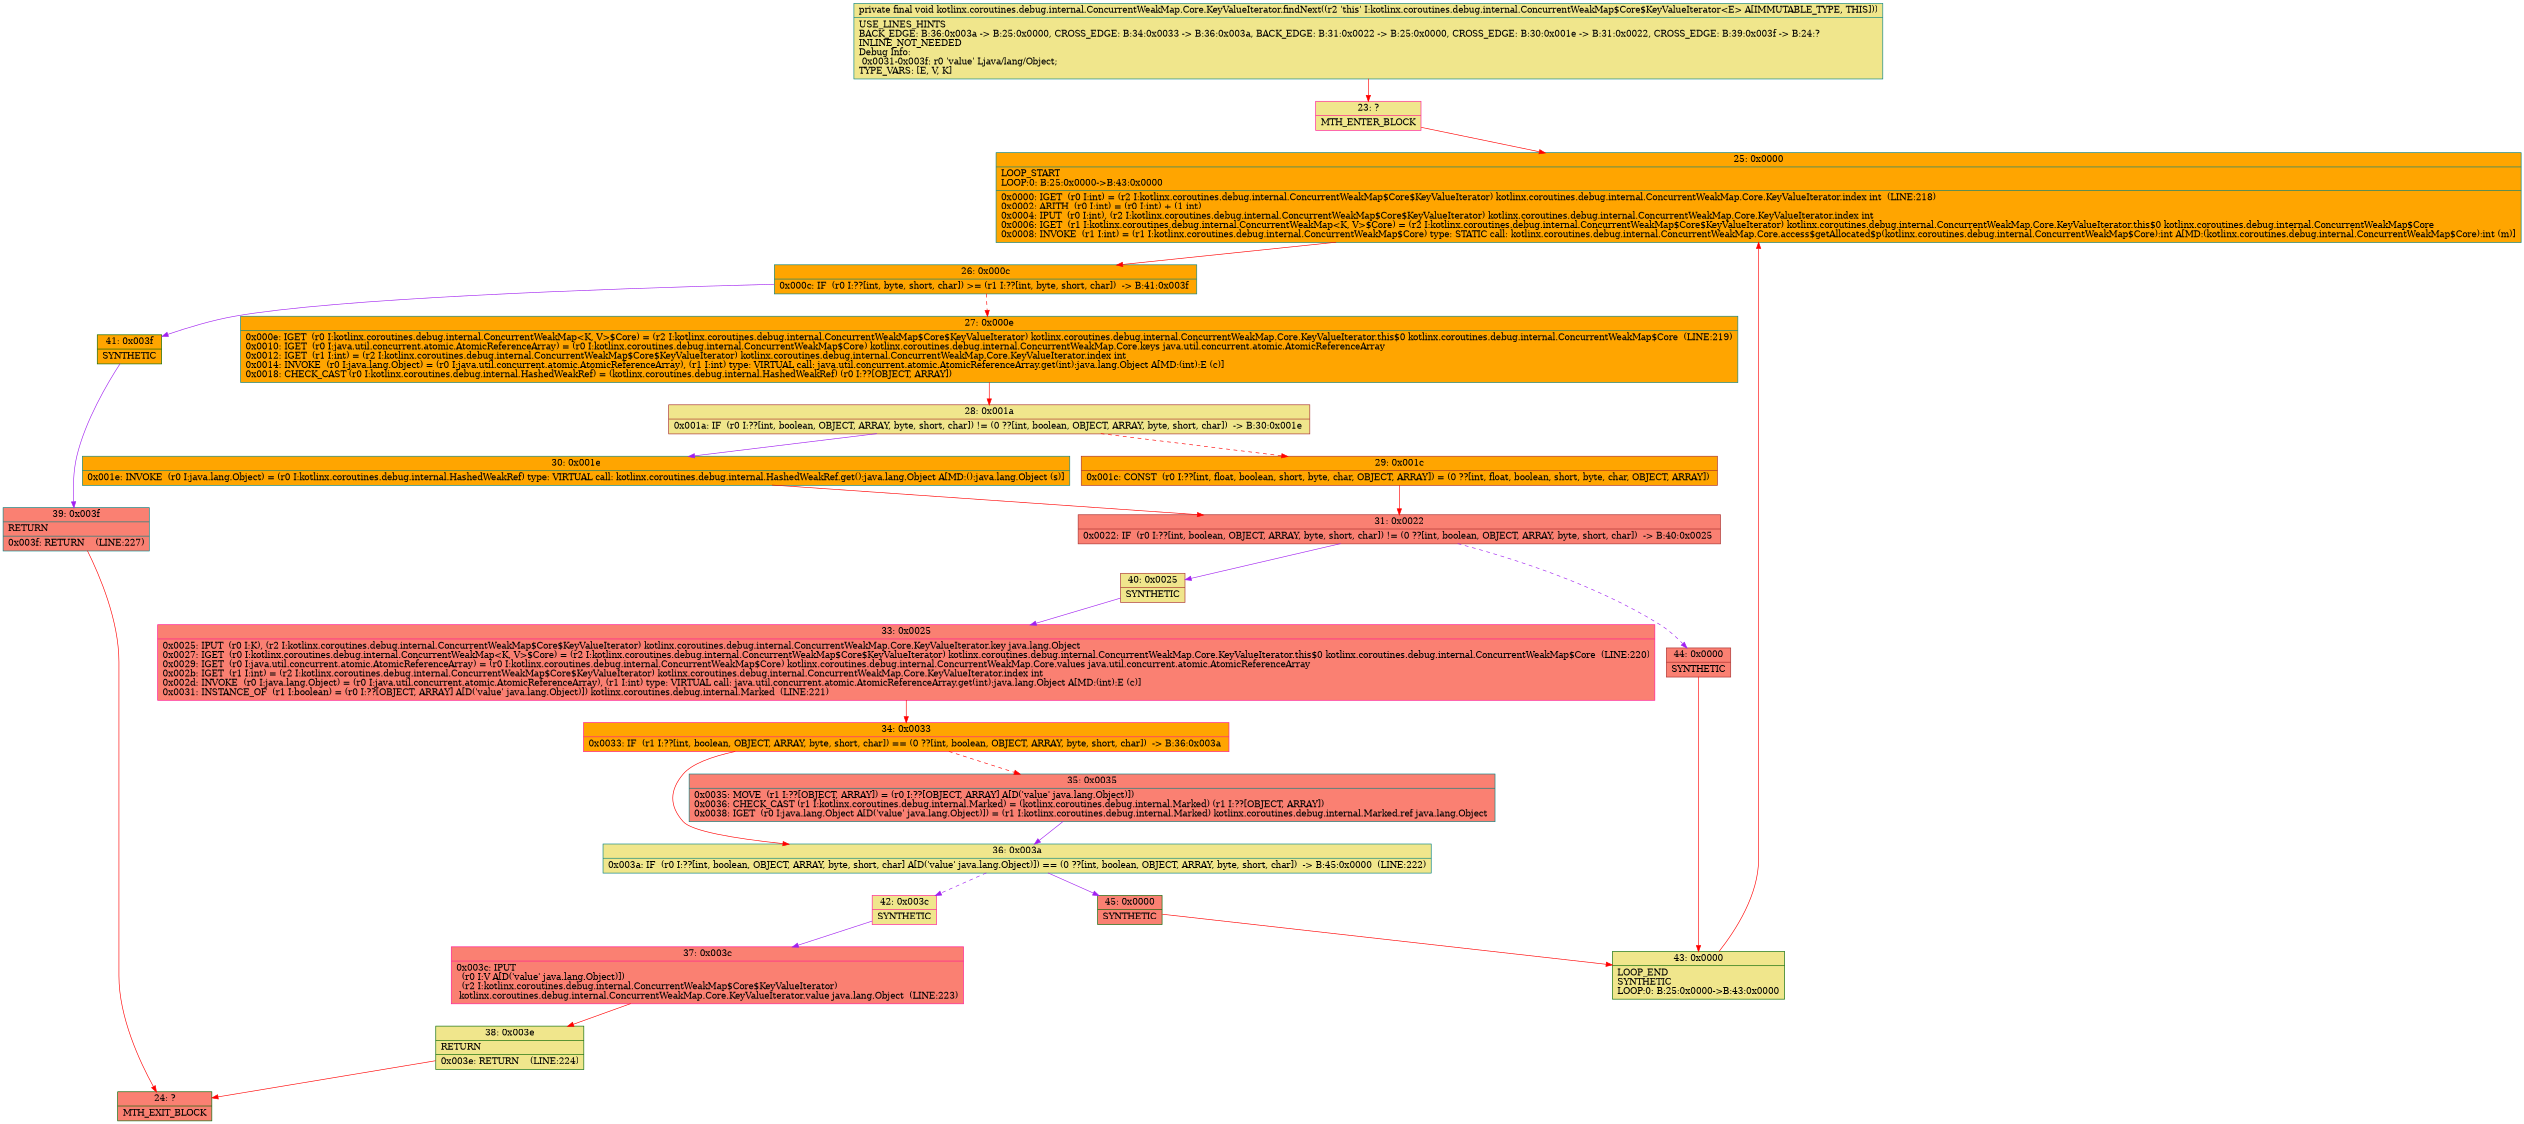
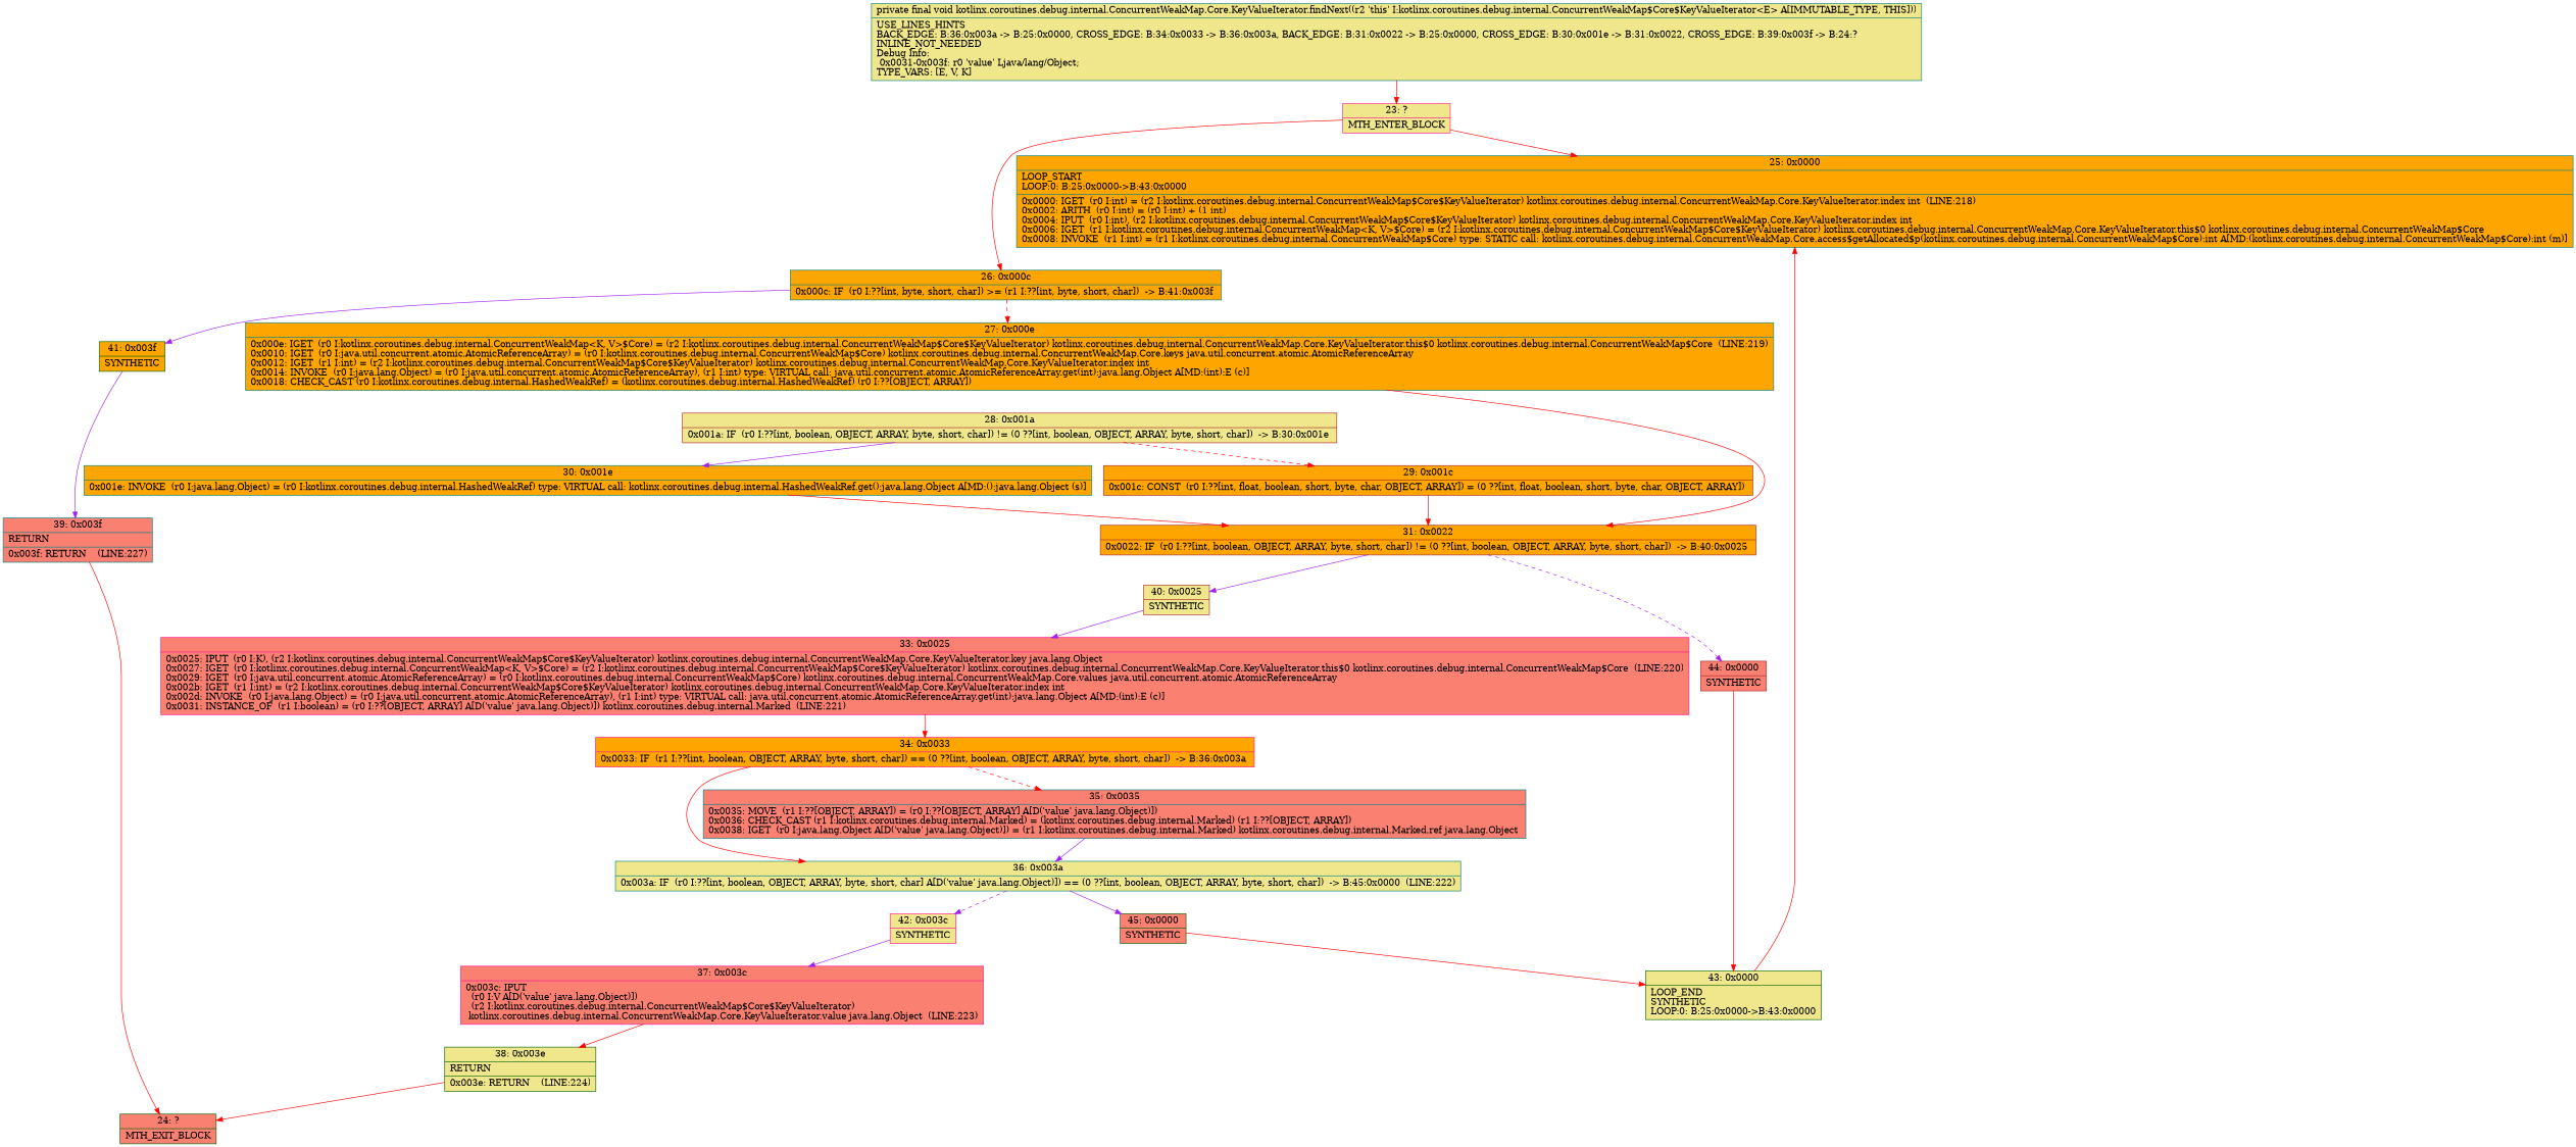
  digraph {
    node [color=teal fillcolor=khaki shape=record style=filled]
    edge [color=red]
    n1 [color=deeppink label="{23\:\ ?|MTH_ENTER_BLOCK\l}"]
    n2 [fillcolor=orange label="{25\:\ 0x0000|LOOP_START\lLOOP:0: B:25:0x0000\-\>B:43:0x0000\l|0x0000: IGET  (r0 I:int) = (r2 I:kotlinx.coroutines.debug.internal.ConcurrentWeakMap$Core$KeyValueIterator) kotlinx.coroutines.debug.internal.ConcurrentWeakMap.Core.KeyValueIterator.index int  (LINE:218)\l0x0002: ARITH  (r0 I:int) = (r0 I:int) + (1 int) \l0x0004: IPUT  (r0 I:int), (r2 I:kotlinx.coroutines.debug.internal.ConcurrentWeakMap$Core$KeyValueIterator) kotlinx.coroutines.debug.internal.ConcurrentWeakMap.Core.KeyValueIterator.index int \l0x0006: IGET  (r1 I:kotlinx.coroutines.debug.internal.ConcurrentWeakMap\<K, V\>$Core) = (r2 I:kotlinx.coroutines.debug.internal.ConcurrentWeakMap$Core$KeyValueIterator) kotlinx.coroutines.debug.internal.ConcurrentWeakMap.Core.KeyValueIterator.this$0 kotlinx.coroutines.debug.internal.ConcurrentWeakMap$Core \l0x0008: INVOKE  (r1 I:int) = (r1 I:kotlinx.coroutines.debug.internal.ConcurrentWeakMap$Core) type: STATIC call: kotlinx.coroutines.debug.internal.ConcurrentWeakMap.Core.access$getAllocated$p(kotlinx.coroutines.debug.internal.ConcurrentWeakMap$Core):int A[MD:(kotlinx.coroutines.debug.internal.ConcurrentWeakMap$Core):int (m)]\l}"]
    n3 [fillcolor=orange label="{26\:\ 0x000c|0x000c: IF  (r0 I:??[int, byte, short, char]) \>= (r1 I:??[int, byte, short, char])  \-\> B:41:0x003f \l}"]
    n4 [fillcolor=orange label="{27\:\ 0x000e|0x000e: IGET  (r0 I:kotlinx.coroutines.debug.internal.ConcurrentWeakMap\<K, V\>$Core) = (r2 I:kotlinx.coroutines.debug.internal.ConcurrentWeakMap$Core$KeyValueIterator) kotlinx.coroutines.debug.internal.ConcurrentWeakMap.Core.KeyValueIterator.this$0 kotlinx.coroutines.debug.internal.ConcurrentWeakMap$Core  (LINE:219)\l0x0010: IGET  (r0 I:java.util.concurrent.atomic.AtomicReferenceArray) = (r0 I:kotlinx.coroutines.debug.internal.ConcurrentWeakMap$Core) kotlinx.coroutines.debug.internal.ConcurrentWeakMap.Core.keys java.util.concurrent.atomic.AtomicReferenceArray \l0x0012: IGET  (r1 I:int) = (r2 I:kotlinx.coroutines.debug.internal.ConcurrentWeakMap$Core$KeyValueIterator) kotlinx.coroutines.debug.internal.ConcurrentWeakMap.Core.KeyValueIterator.index int \l0x0014: INVOKE  (r0 I:java.lang.Object) = (r0 I:java.util.concurrent.atomic.AtomicReferenceArray), (r1 I:int) type: VIRTUAL call: java.util.concurrent.atomic.AtomicReferenceArray.get(int):java.lang.Object A[MD:(int):E (c)]\l0x0018: CHECK_CAST (r0 I:kotlinx.coroutines.debug.internal.HashedWeakRef) = (kotlinx.coroutines.debug.internal.HashedWeakRef) (r0 I:??[OBJECT, ARRAY]) \l}"]
    n5 [color=darkgreen fillcolor=orange label="{41\:\ 0x003f|SYNTHETIC\l}"]
    n6 [color=brown label="{28\:\ 0x001a|0x001a: IF  (r0 I:??[int, boolean, OBJECT, ARRAY, byte, short, char]) != (0 ??[int, boolean, OBJECT, ARRAY, byte, short, char])  \-\> B:30:0x001e \l}"]
    n7 [fillcolor=salmon label="{39\:\ 0x003f|RETURN\l|0x003f: RETURN    (LINE:227)\l}"]
    n8 [color=brown fillcolor=orange label="{29\:\ 0x001c|0x001c: CONST  (r0 I:??[int, float, boolean, short, byte, char, OBJECT, ARRAY]) = (0 ??[int, float, boolean, short, byte, char, OBJECT, ARRAY]) \l}"]
    n9 [fillcolor=orange label="{30\:\ 0x001e|0x001e: INVOKE  (r0 I:java.lang.Object) = (r0 I:kotlinx.coroutines.debug.internal.HashedWeakRef) type: VIRTUAL call: kotlinx.coroutines.debug.internal.HashedWeakRef.get():java.lang.Object A[MD:():java.lang.Object (s)]\l}"]
-   n10 [color=brown fillcolor=salmon label="{31\:\ 0x0022|0x0022: IF  (r0 I:??[int, boolean, OBJECT, ARRAY, byte, short, char]) != (0 ??[int, boolean, OBJECT, ARRAY, byte, short, char])  \-\> B:40:0x0025 \l}"]
+   n10 [color=brown fillcolor=orange label="{31\:\ 0x0022|0x0022: IF  (r0 I:??[int, boolean, OBJECT, ARRAY, byte, short, char]) != (0 ??[int, boolean, OBJECT, ARRAY, byte, short, char])  \-\> B:40:0x0025 \l}"]
    n11 [color=brown label="{40\:\ 0x0025|SYNTHETIC\l}"]
    n12 [color=brown fillcolor=salmon label="{44\:\ 0x0000|SYNTHETIC\l}"]
    n13 [color=deeppink fillcolor=salmon label="{33\:\ 0x0025|0x0025: IPUT  (r0 I:K), (r2 I:kotlinx.coroutines.debug.internal.ConcurrentWeakMap$Core$KeyValueIterator) kotlinx.coroutines.debug.internal.ConcurrentWeakMap.Core.KeyValueIterator.key java.lang.Object \l0x0027: IGET  (r0 I:kotlinx.coroutines.debug.internal.ConcurrentWeakMap\<K, V\>$Core) = (r2 I:kotlinx.coroutines.debug.internal.ConcurrentWeakMap$Core$KeyValueIterator) kotlinx.coroutines.debug.internal.ConcurrentWeakMap.Core.KeyValueIterator.this$0 kotlinx.coroutines.debug.internal.ConcurrentWeakMap$Core  (LINE:220)\l0x0029: IGET  (r0 I:java.util.concurrent.atomic.AtomicReferenceArray) = (r0 I:kotlinx.coroutines.debug.internal.ConcurrentWeakMap$Core) kotlinx.coroutines.debug.internal.ConcurrentWeakMap.Core.values java.util.concurrent.atomic.AtomicReferenceArray \l0x002b: IGET  (r1 I:int) = (r2 I:kotlinx.coroutines.debug.internal.ConcurrentWeakMap$Core$KeyValueIterator) kotlinx.coroutines.debug.internal.ConcurrentWeakMap.Core.KeyValueIterator.index int \l0x002d: INVOKE  (r0 I:java.lang.Object) = (r0 I:java.util.concurrent.atomic.AtomicReferenceArray), (r1 I:int) type: VIRTUAL call: java.util.concurrent.atomic.AtomicReferenceArray.get(int):java.lang.Object A[MD:(int):E (c)]\l0x0031: INSTANCE_OF  (r1 I:boolean) = (r0 I:??[OBJECT, ARRAY] A[D('value' java.lang.Object)]) kotlinx.coroutines.debug.internal.Marked  (LINE:221)\l}"]
    n14 [color=darkgreen label="{43\:\ 0x0000|LOOP_END\lSYNTHETIC\lLOOP:0: B:25:0x0000\-\>B:43:0x0000\l}"]
    n15 [color=deeppink fillcolor=orange label="{34\:\ 0x0033|0x0033: IF  (r1 I:??[int, boolean, OBJECT, ARRAY, byte, short, char]) == (0 ??[int, boolean, OBJECT, ARRAY, byte, short, char])  \-\> B:36:0x003a \l}"]
    n16 [fillcolor=salmon label="{35\:\ 0x0035|0x0035: MOVE  (r1 I:??[OBJECT, ARRAY]) = (r0 I:??[OBJECT, ARRAY] A[D('value' java.lang.Object)]) \l0x0036: CHECK_CAST (r1 I:kotlinx.coroutines.debug.internal.Marked) = (kotlinx.coroutines.debug.internal.Marked) (r1 I:??[OBJECT, ARRAY]) \l0x0038: IGET  (r0 I:java.lang.Object A[D('value' java.lang.Object)]) = (r1 I:kotlinx.coroutines.debug.internal.Marked) kotlinx.coroutines.debug.internal.Marked.ref java.lang.Object \l}"]
    n17 [label="{36\:\ 0x003a|0x003a: IF  (r0 I:??[int, boolean, OBJECT, ARRAY, byte, short, char] A[D('value' java.lang.Object)]) == (0 ??[int, boolean, OBJECT, ARRAY, byte, short, char])  \-\> B:45:0x0000  (LINE:222)\l}"]
    n18 [color=deeppink label="{42\:\ 0x003c|SYNTHETIC\l}"]
    n19 [color=darkgreen fillcolor=salmon label="{45\:\ 0x0000|SYNTHETIC\l}"]
    n20 [color=deeppink fillcolor=salmon label="{37\:\ 0x003c|0x003c: IPUT  \l  (r0 I:V A[D('value' java.lang.Object)])\l  (r2 I:kotlinx.coroutines.debug.internal.ConcurrentWeakMap$Core$KeyValueIterator)\l kotlinx.coroutines.debug.internal.ConcurrentWeakMap.Core.KeyValueIterator.value java.lang.Object  (LINE:223)\l}"]
    n21 [color=darkgreen label="{38\:\ 0x003e|RETURN\l|0x003e: RETURN    (LINE:224)\l}"]
    n22 [color=darkgreen fillcolor=salmon label="{24\:\ ?|MTH_EXIT_BLOCK\l}"]
    n23 [label="{private final void kotlinx.coroutines.debug.internal.ConcurrentWeakMap.Core.KeyValueIterator.findNext((r2 'this' I:kotlinx.coroutines.debug.internal.ConcurrentWeakMap$Core$KeyValueIterator\<E\> A[IMMUTABLE_TYPE, THIS]))  | USE_LINES_HINTS\lBACK_EDGE: B:36:0x003a \-\> B:25:0x0000, CROSS_EDGE: B:34:0x0033 \-\> B:36:0x003a, BACK_EDGE: B:31:0x0022 \-\> B:25:0x0000, CROSS_EDGE: B:30:0x001e \-\> B:31:0x0022, CROSS_EDGE: B:39:0x003f \-\> B:24:?\lINLINE_NOT_NEEDED\lDebug Info:\l  0x0031\-0x003f: r0 'value' Ljava\/lang\/Object;\lTYPE_VARS: [E, V, K]\l}"]
    n1 -> n2
-   n2 -> n3
+   n1 -> n3
    n3 -> n4 [style=dashed]
    n3 -> n5 [color=purple]
-   n4 -> n6
+   n4 -> n10
    n5 -> n7 [color=purple]
    n6 -> n8 [style=dashed]
    n6 -> n9 [color=purple]
    n7 -> n22
    n8 -> n10
    n9 -> n10
    n10 -> n11 [color=purple]
    n10 -> n12 [color=purple style=dashed]
    n11 -> n13 [color=purple]
    n12 -> n14
    n13 -> n15
    n14 -> n2
    n15 -> n16 [style=dashed]
    n15 -> n17
    n16 -> n17 [color=purple]
    n17 -> n18 [color=purple style=dashed]
    n17 -> n19 [color=purple]
    n18 -> n20 [color=purple]
    n19 -> n14
    n20 -> n21
    n21 -> n22
    n23 -> n1
  }
